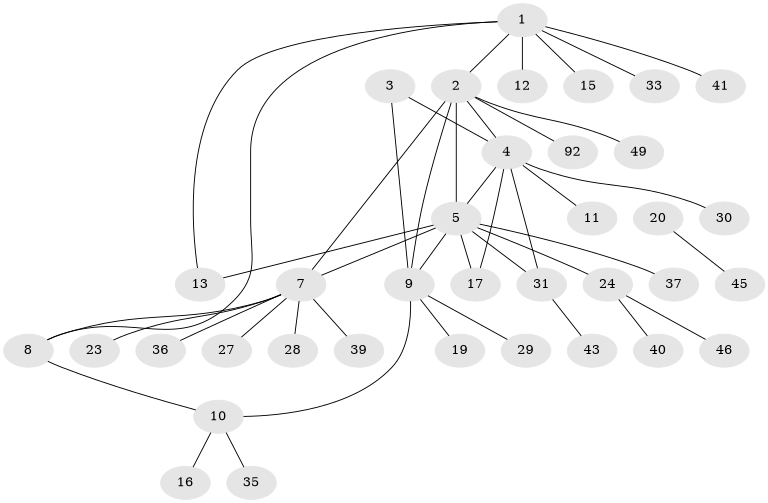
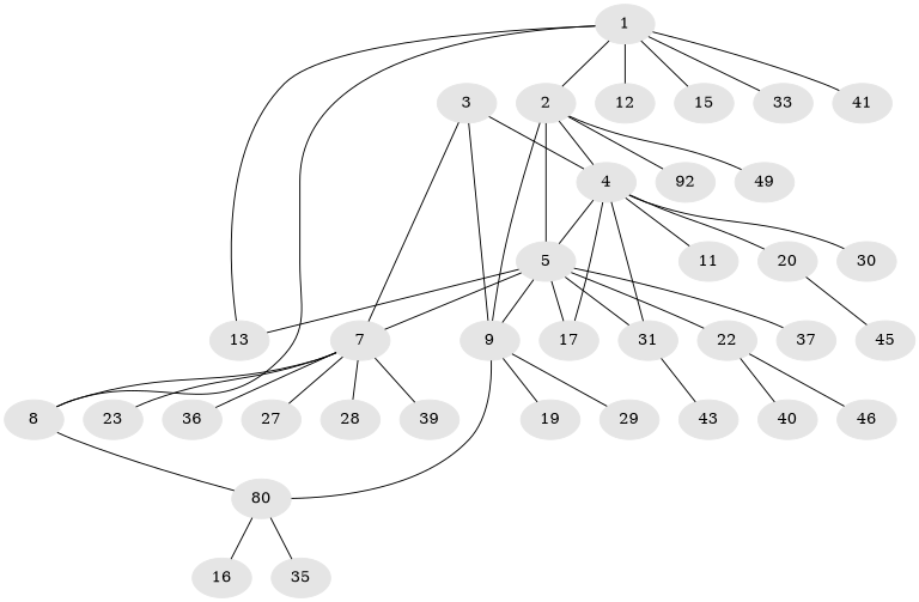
  graph {
    node [color=gray90 style=filled]
    1 [super="+34"]
    2 [super="+47"]
    8
    12
    13
    15 [super="+25"]
    33
    41
    4 [super="+18"]
    5 [super="+6"]
    9 [super="+36"]
    n12 [label=92]
    49
-   10 [super="+14"]
+   10 [super="+14" label=80]
    11
    17 [super="+32"]
    20 [super="+21"]
    30
    31 [super="+44"]
    7 [super="+24"]
-   22 [super="+38" label=24]
+   22 [super="+38"]
    37
    19
    29
    3
    23
    n27 [label=36]
    27 [super="+48"]
    28
    39
    45
    43
    40
    46
    16
    35
    1 -- 2
    1 -- 8
    1 -- 12
    1 -- 13
    1 -- 15
    1 -- 33
    1 -- 41
    2 -- 4
    2 -- 5
    2 -- 9
    2 -- n12
    2 -- 49
    8 -- 10
    4 -- 5
    4 -- 11
    4 -- 17
+   4 -- 20
    4 -- 30
    4 -- 31
    5 -- 13
    5 -- 9
    5 -- 17
    5 -- 31
    5 -- 7
    5 -- 22
    5 -- 37
    9 -- 10
    9 -- 19
    9 -- 29
    10 -- 16
    10 -- 35
    20 -- 45
    31 -- 43
    7 -- 8
    7 -- 23
    7 -- n27
    7 -- 27
    7 -- 28
    7 -- 39
    22 -- 40
    22 -- 46
    3 -- 4
    3 -- 9
-   2 -- 7
+   3 -- 7
  }
